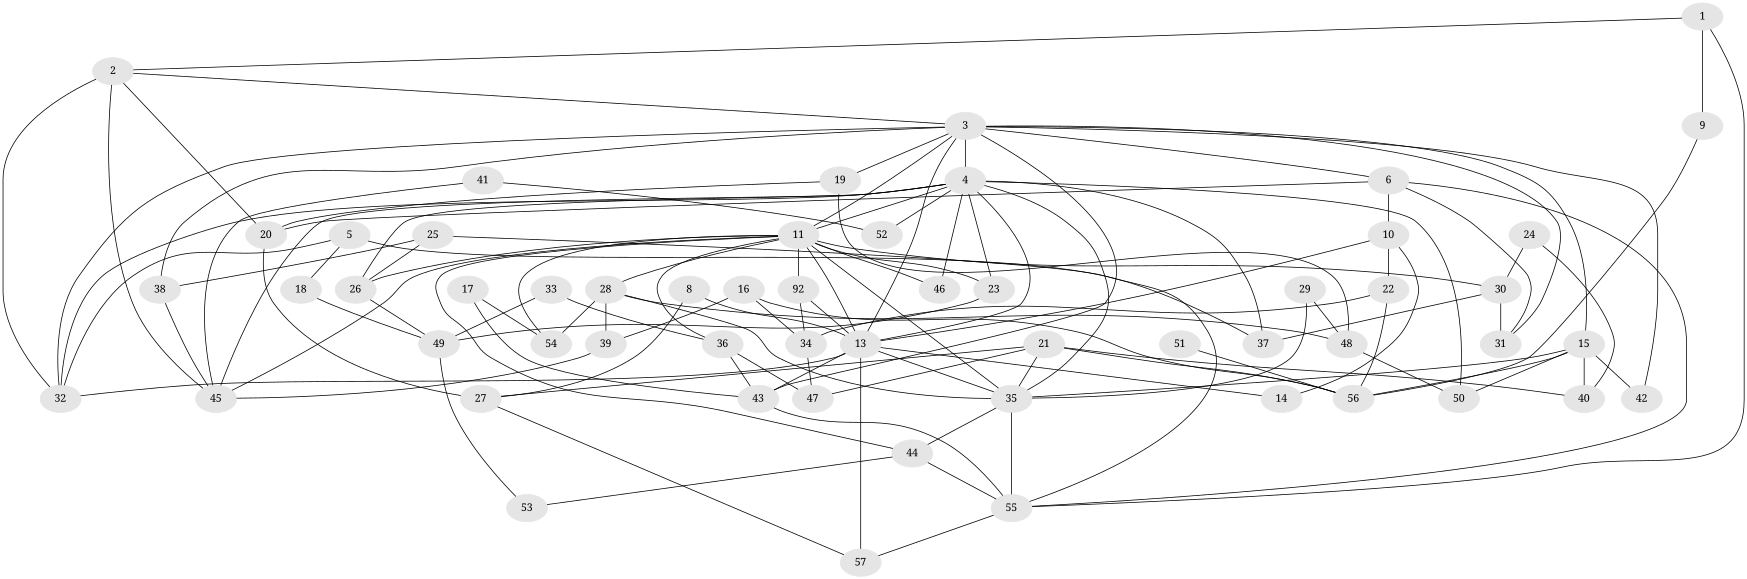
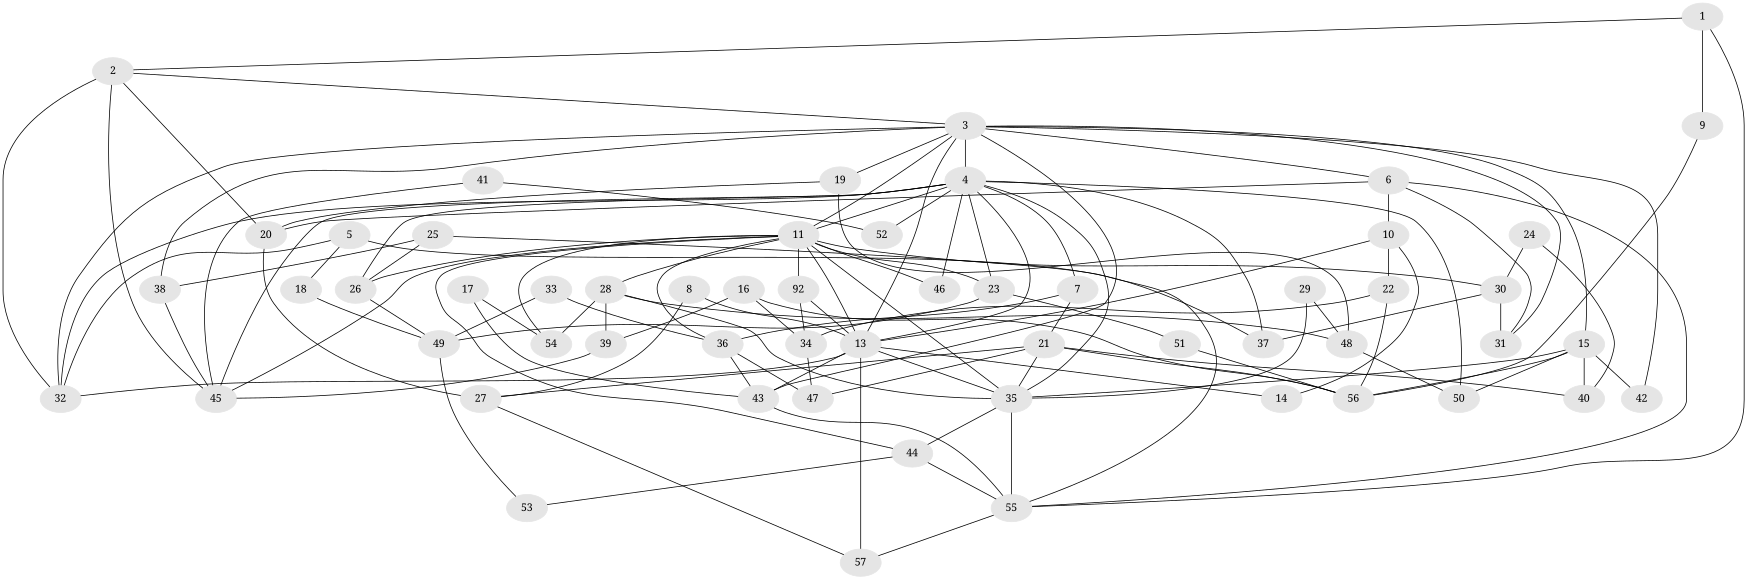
  graph {
    fontname="Noto Serif"
    node [color=gray90 fontname="Noto Serif" style=filled]
    edge [fontname="Noto Serif" weight=1.0]
    1
    2
    9
    55
    3
    20
    32
    45
    56
    57
    4
    6
    11
    13
    15
    19
    31
    38
    42
    43
    27
+   7
    23
    26
    35
    37
    46
    50
    52
    10
    36
    n32 [label=92]
    28
    30
    44
    54
    14
    40
    48
    21
    49
    51
    5
    18
    22
    47
    8
    34
    39
    53
    16
    17
    24
    25
    29
    33
    41
    1 -- 2
    1 -- 9
    1 -- 55
    2 -- 3
    2 -- 20
    2 -- 32
    2 -- 45
    9 -- 56
    55 -- 57
    3 -- 32
    3 -- 4 [weight=3.0]
    3 -- 6
    3 -- 11
    3 -- 13 [weight=2.0]
    3 -- 15
    3 -- 19
    3 -- 31
    3 -- 38
    3 -- 42
    3 -- 43
    20 -- 27
    4 -- 32
    4 -- 45
    4 -- 11
    4 -- 13
+   4 -- 7
    4 -- 23
    4 -- 26
    4 -- 35
    4 -- 37 [weight=2.0]
    4 -- 46
    4 -- 50
    4 -- 52 [weight=2.0]
    6 -- 55
    6 -- 20
    6 -- 31
    6 -- 10
    11 -- 45
    11 -- 13 [weight=3.0]
    11 -- 23
    11 -- 26
    11 -- 35
    11 -- 46
    11 -- 36
    11 -- n32 [weight=2.0]
    11 -- 28
    11 -- 30
    11 -- 44
    11 -- 54
    13 -- 32
    13 -- 57
    13 -- 43
    13 -- 35
    13 -- 14
    15 -- 56
    15 -- 42
    15 -- 35
    15 -- 50
    15 -- 40
    19 -- 20
    19 -- 48
    38 -- 45
    43 -- 55
    27 -- 57
+   7 -- 36
+   7 -- 21
    23 -- 49
+   23 -- 51
    26 -- 49
    35 -- 55
    35 -- 44
    10 -- 13
    10 -- 14
    10 -- 22
    36 -- 43
    36 -- 47
    n32 -- 13
    n32 -- 34
    28 -- 35
    28 -- 54
    28 -- 48
    28 -- 39
    30 -- 31
    30 -- 37
    44 -- 55
    44 -- 53
    48 -- 50
    21 -- 56
    21 -- 27
    21 -- 35
    21 -- 40
    21 -- 47
    49 -- 53
    51 -- 56
    5 -- 32
    5 -- 37
    5 -- 18
    18 -- 49
    22 -- 56
    22 -- 34
    8 -- 13
    8 -- 27
    34 -- 47
    39 -- 45
    16 -- 56
    16 -- 34
    16 -- 39
    17 -- 43
    17 -- 54
    24 -- 30
    24 -- 40
    25 -- 55
    25 -- 38
    25 -- 26
    29 -- 35
    29 -- 48
    33 -- 36
    33 -- 49
    41 -- 45
    41 -- 52
  }
